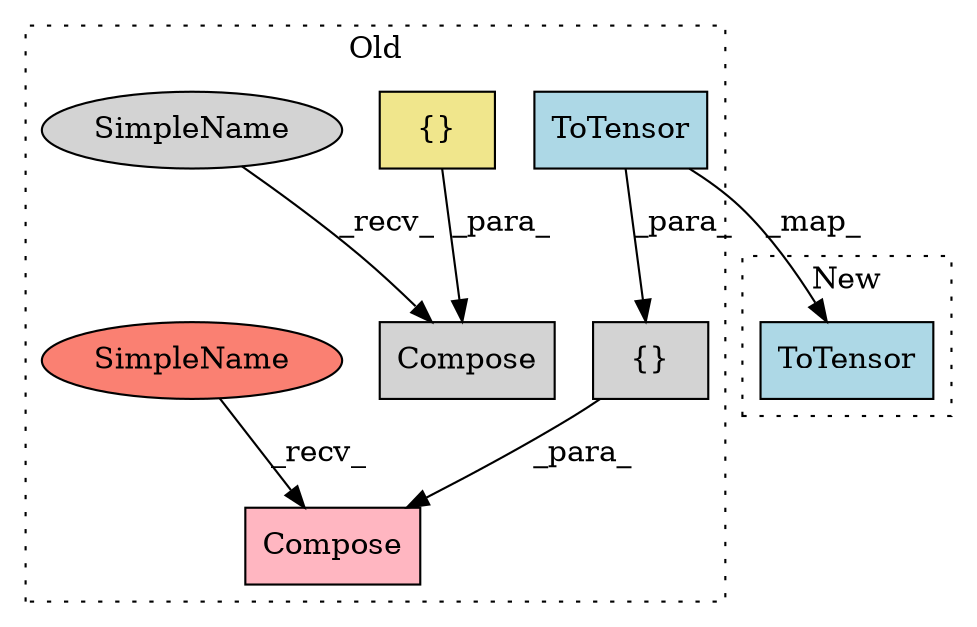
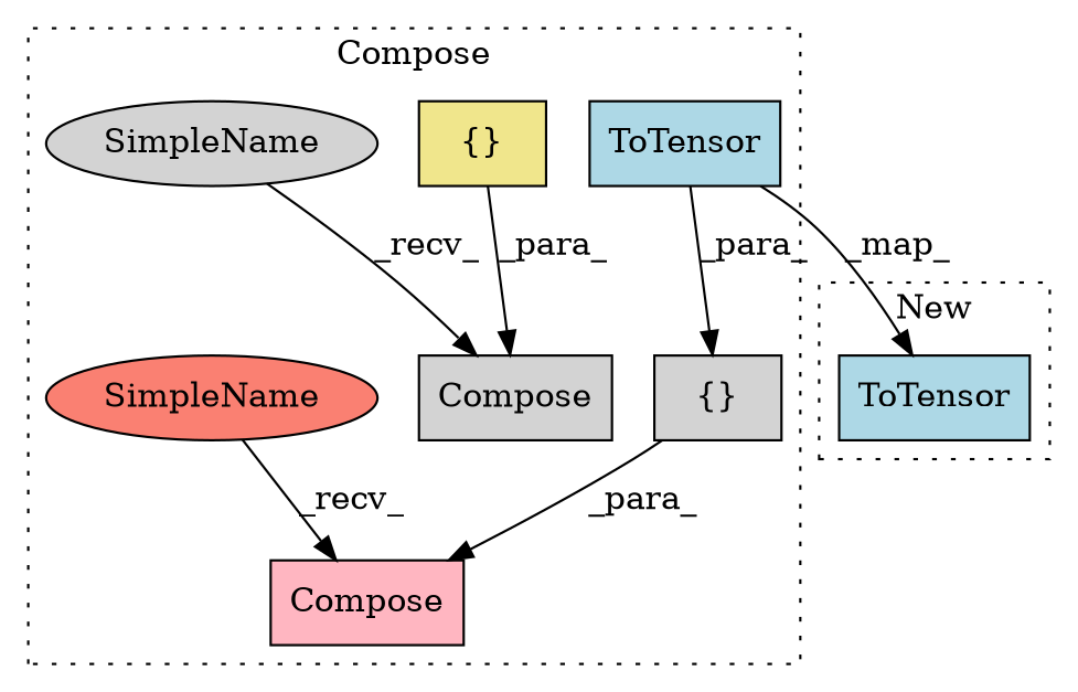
  digraph {
    node [a=32 l=10 shape=box style=filled fillcolor=lightgrey]
    n1 [label=ToTensor s=2446 fillcolor=lightblue]
    n2 [a=4 l="1,1" label="{}" s="2434,2552"]
    n3 [l="8,1" label=Compose s="2417,2553" fillcolor=lightpink]
    n4 [l="8,1" label=Compose s="2660,2796"]
    n5 [a=4 l="1,1" label="{}" s="2677,2795" fillcolor=khaki]
    n6 [a=42 label=SimpleName s=2649 shape=ellipse]
    n7 [a=42 label=SimpleName s=2406 shape=ellipse fillcolor=salmon]
    n8 [label=ToTensor s=2206 fillcolor=lightblue]
    subgraph cluster_1 {
-     label=Old
+     label=Compose
      style=dotted
      n1
      n2
      n3
      n4
      n5
      n6
      n7
    }
    subgraph cluster_2 {
      label=New
      style=dotted
      n8
    }
    n1 -> n2 [label=_para_]
    n1 -> n8 [label=_map_]
    n2 -> n3 [label=_para_]
    n5 -> n4 [label=_para_]
    n6 -> n4 [label=_recv_]
    n7 -> n3 [label=_recv_]
  }
